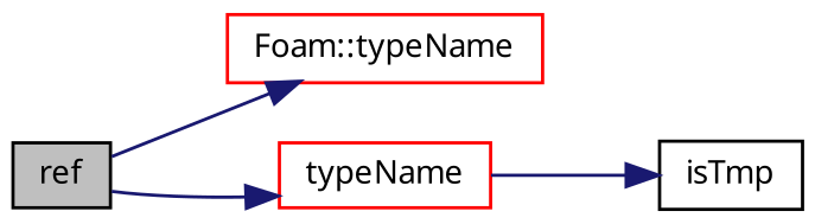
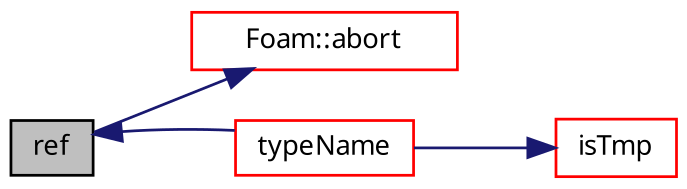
  digraph {
    fontname="Noto Sans"
    rankdir=LR
    node [color=black fontname="Noto Sans" fontsize=10 shape=record]
    edge [color=midnightblue fontname="Noto Sans" fontsize=10 labelfontname=Helvetica labelfontsize=10 style=solid]
    n1 [fillcolor=grey75 fontcolor=black height=0.2 label=ref style=filled width=0.4]
-   n2 [color=red height=0.2 label="Foam::typeName" width=0.4]
+   n2 [color=red height=0.2 label="Foam::abort" width=0.4]
    n3 [color=red height=0.2 label=typeName width=0.4]
-   n4 [height=0.2 label=isTmp width=0.4]
+   n4 [color=red height=0.2 label=isTmp width=0.4]
    n1 -> n2
-   n1 -> n3
+   n3 -> n1
    n3 -> n4
  }
